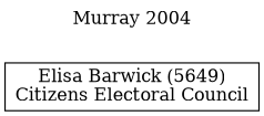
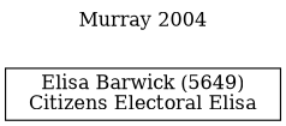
  digraph {
    label="Murray 2004"
    labelloc=t
    mclimit=10
    rankdir=LR
-   n1 [label="Elisa Barwick (5649)\nCitizens Electoral Council" shape=box]
+   n1 [label="Elisa Barwick (5649)\nCitizens Electoral Elisa" shape=box]
  }
